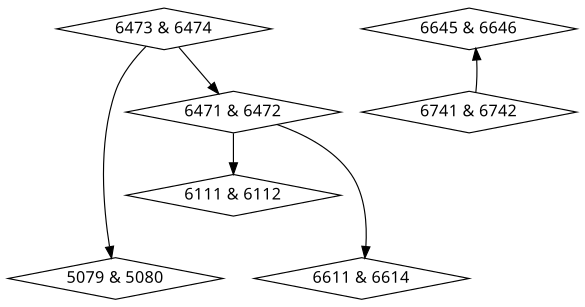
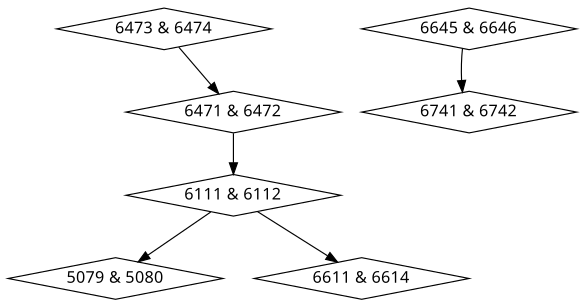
  digraph {
    fontname="Noto Sans"
    node [fontname="Noto Sans" shape=diamond]
    edge [fontname="Noto Sans"]
    n1 [label="5079 & 5080"]
    n2 [label="6111 & 6112"]
    n3 [label="6611 & 6614"]
    n4 [label="6471 & 6472"]
    n5 [label="6473 & 6474"]
    n6 [label="6645 & 6646"]
    n7 [label="6741 & 6742"]
-   n5 -> n1
-   n4 -> n3
+   n2 -> n1
+   n2 -> n3
    n4 -> n2
    n5 -> n4
-   n7 -> n6
+   n6 -> n7
  }
